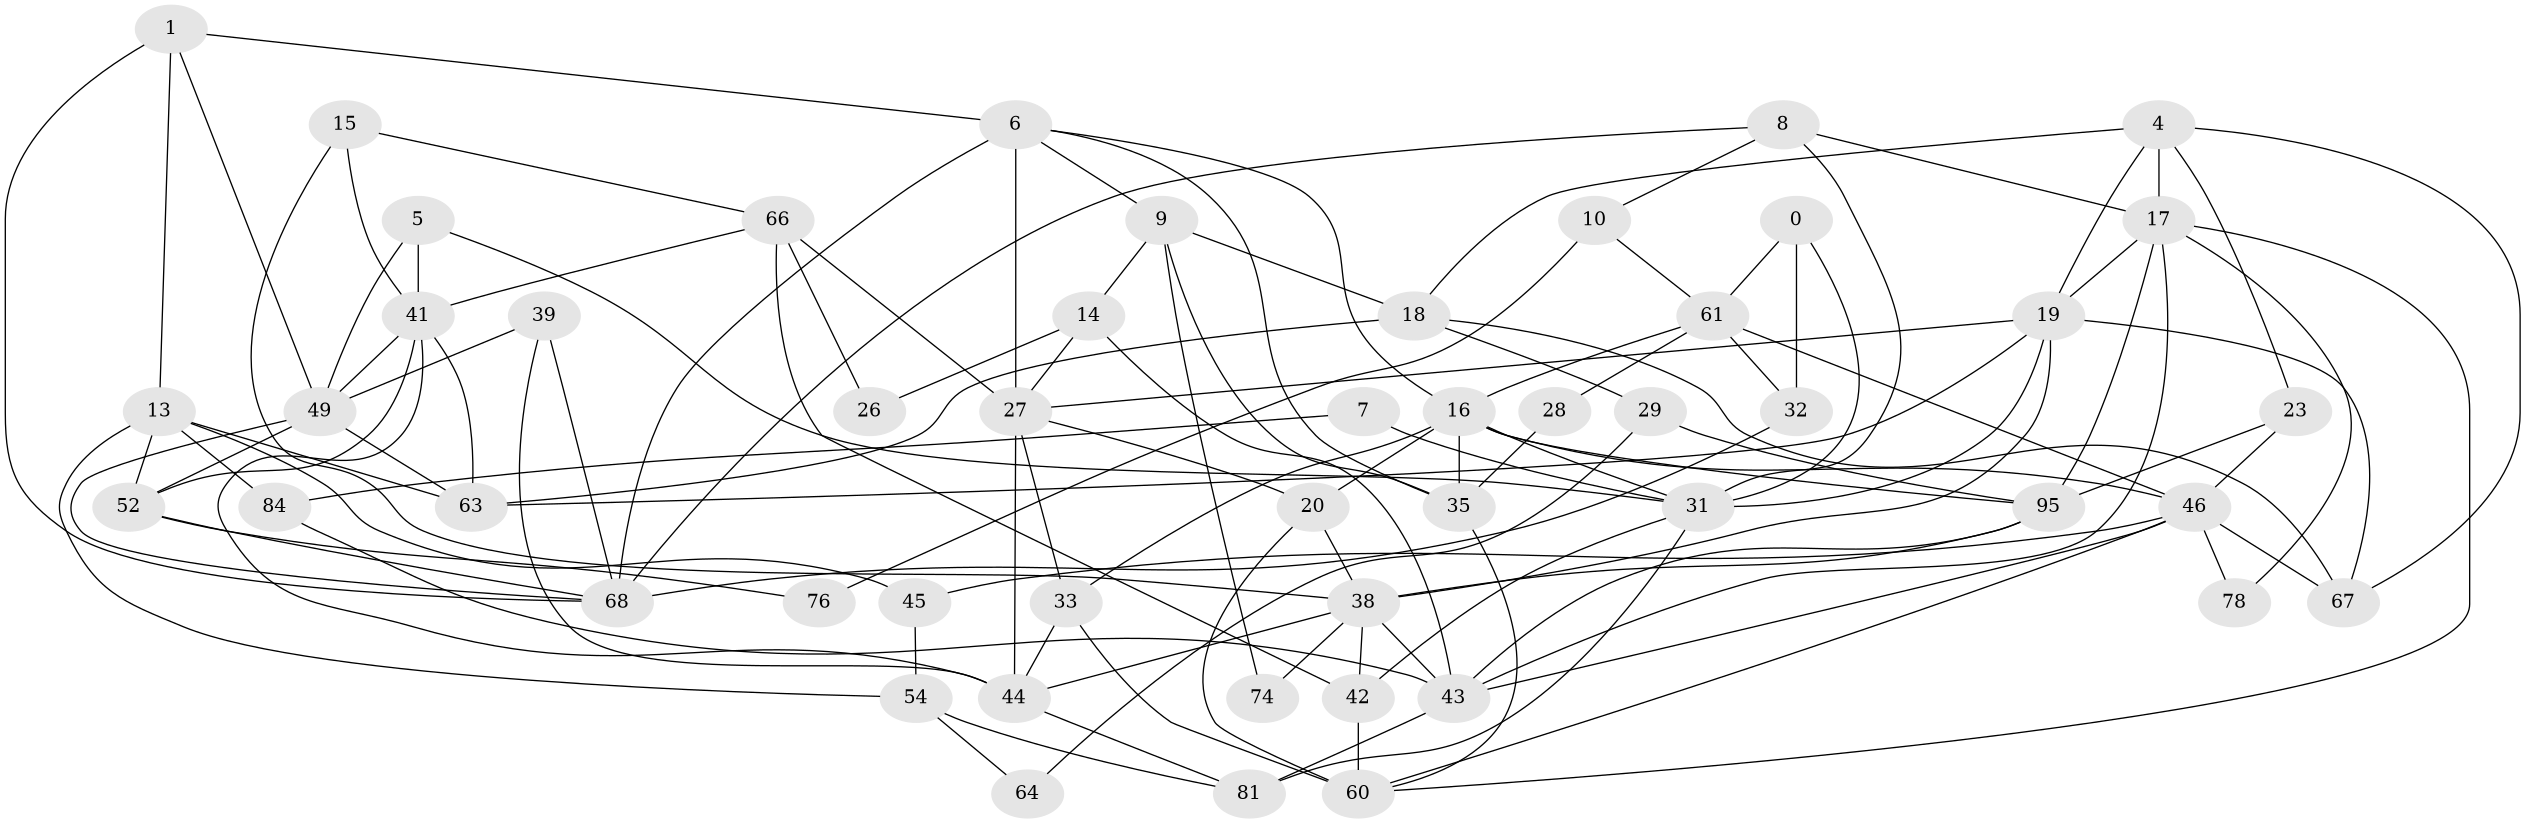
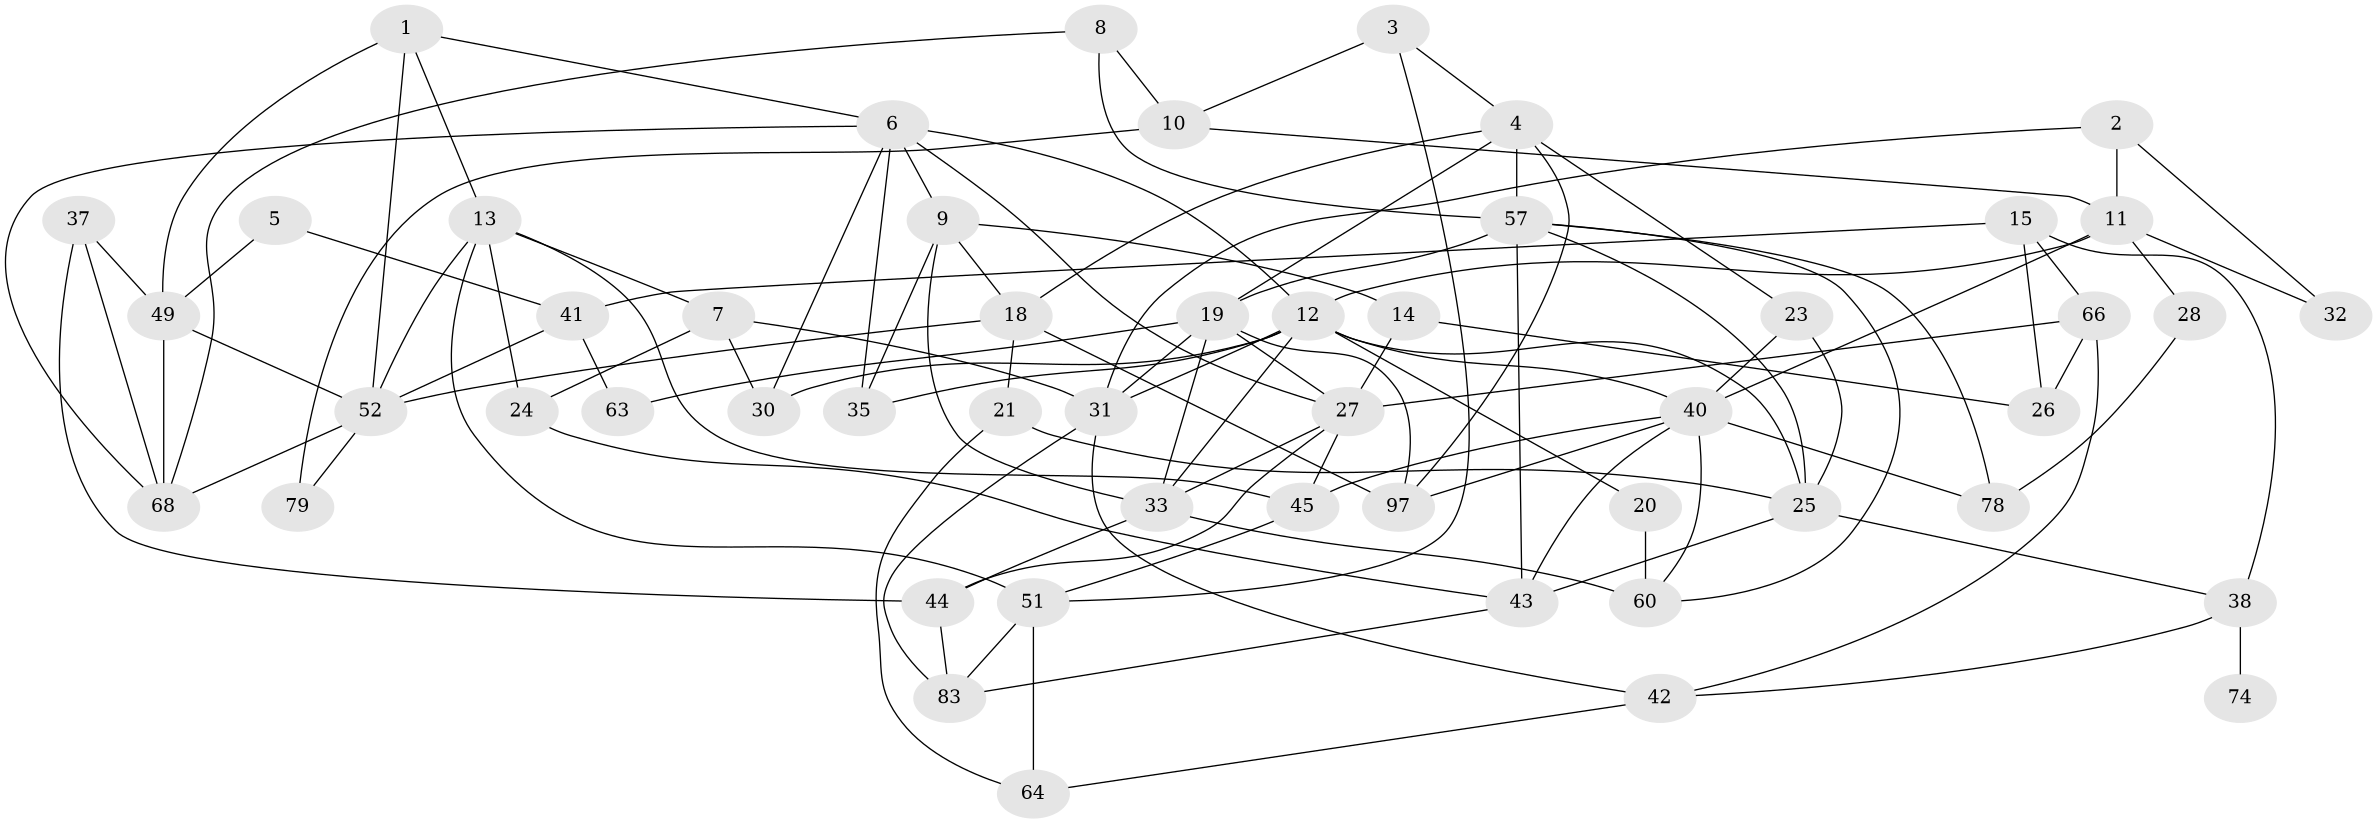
  graph {
    node [color=gray90 style=filled]
    1 [super="+85"]
    6 [super="+34"]
    13 [super="+72"]
    49 [super="+70"]
    68 [super="+71"]
    9
-   12 [super="+57" label=16]
+   12 [super="+57"]
    27 [super="+55"]
+   30
    35 [super="+62"]
-   51 [super="+54" label=54]
-   24 [label=84]
+   51 [super="+54"]
+   24
    45 [super="+48"]
    52 [super="+80"]
    63 [super="+75"]
-   11 [super="+39" label=61]
+   11 [super="+39"]
    32 [super="+58"]
    28
-   40 [super="+77" label=46]
-   2 [label=0]
+   40 [super="+77"]
+   2
    31 [super="+47"]
    42
-   83 [super="+84" label=81]
+   83 [super="+84"]
    4 [super="+53"]
-   17 [super="+66"]
+   17 [super="+66" label=57]
    18 [super="+82"]
    19 [super="+81"]
    23 [super="+59"]
-   67
+   67 [label=97]
+   3
    10 [super="+46"]
-   76
+   76 [label=79]
    64
-   25 [super="+56" label=95]
+   25 [super="+56"]
    43
    60
    78
-   21 [label=29]
+   21
    33 [super="+65"]
    5
    41 [super="+79"]
    44 [super="+69"]
    14 [super="+29"]
    74
    20
    7
    8 [super="+22"]
    26
    38 [super="+73"]
    n50 [label=66 super="+36"]
    15
-   37 [super="+61" label=39]
+   37 [super="+61"]
    1 -- 6
    1 -- 13
    1 -- 49
-   1 -- 68
+   1 -- 52
    6 -- 68
    6 -- 9
    6 -- 12
    6 -- 27 [weight=2]
+   6 -- 30
    6 -- 35
    13 -- 51
    13 -- 24
    13 -- 45
    13 -- 52
-   13 -- 63
+   13 -- 7
    49 -- 68
    49 -- 52
-   49 -- 63
    9 -- 35
    9 -- 18
    9 -- 14
-   9 -- 74
+   9 -- 33
+   12 -- 30
    12 -- 35 [weight=2]
    12 -- 40
    12 -- 31
    12 -- 25
    12 -- 33
    12 -- 20
-   27 -- 20
+   27 -- 45
    27 -- 33
    27 -- 44
-   35 -- 60
    51 -- 83
    51 -- 64
    24 -- 43
    45 -- 51
    52 -- 68
    52 -- 76
    11 -- 12
    11 -- 32
    11 -- 28
    11 -- 40
-   32 -- 68
-   28 -- 35
+   28 -- 78
    40 -- 45
    40 -- 67
    40 -- 43
    40 -- 60
    40 -- 78
    2 -- 11
    2 -- 32
    2 -- 31
    31 -- 42
    31 -- 83
-   42 -- 60
+   42 -- 64
    4 -- 17 [weight=2]
    4 -- 18
    4 -- 19
    4 -- 23
    4 -- 67
    17 -- 19
    17 -- 25
    17 -- 43
    17 -- 60
    17 -- 78
-   18 -- 63
+   18 -- 52
    18 -- 67
    18 -- 21
    19 -- 27
    19 -- 63
    19 -- 31
    19 -- 67
-   19 -- 38
+   19 -- 33
    23 -- 40
    23 -- 25
+   3 -- 51
+   3 -- 4
+   3 -- 10
    10 -- 11
    10 -- 76 [weight=2]
    25 -- 43
    25 -- 38
    43 -- 83
    21 -- 64
    21 -- 25
    33 -- 60 [weight=2]
    33 -- 44
    5 -- 49 [weight=2]
-   5 -- 31
    5 -- 41
-   41 -- 49
    41 -- 52
    41 -- 63
-   41 -- 44
    44 -- 83
    14 -- 27
-   14 -- 43
    14 -- 26
    20 -- 60
-   20 -- 38
+   7 -- 30
    7 -- 24
    7 -- 31
    8 -- 68
-   8 -- 31
    8 -- 17
    8 -- 10
    38 -- 42
-   38 -- 43
-   38 -- 44
    38 -- 74
    n50 -- 27 [weight=2]
    n50 -- 42
-   n50 -- 41
    n50 -- 26
    15 -- 41
+   15 -- 26
    15 -- 38
    15 -- n50
    37 -- 49
    37 -- 68
    37 -- 44
  }
